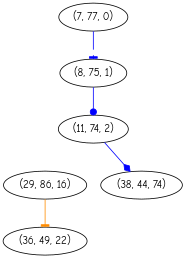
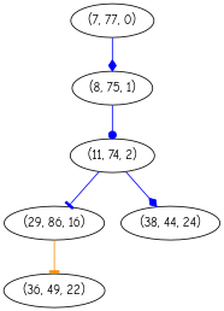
  digraph {
    fontname="Comic Neue"
    node [fontname="Comic Neue"]
    edge [arrowhead=diamond color=blue fontname="Comic Neue"]
    "(7, 77, 0)"
    "(8, 75, 1)"
    "(11, 74, 2)"
    n4 [label="(29, 86, 16)"]
-   "(38, 44, 24)" [label="(38, 44, 74)"]
+   "(38, 44, 24)"
    "(36, 49, 22)"
-   "(7, 77, 0)" -> "(8, 75, 1)" [arrowhead=tee]
+   "(7, 77, 0)" -> "(8, 75, 1)"
    "(8, 75, 1)" -> "(11, 74, 2)" [arrowhead=dot]
+   "(11, 74, 2)" -> n4 [arrowhead=tee]
    "(11, 74, 2)" -> "(38, 44, 24)"
    n4 -> "(36, 49, 22)" [arrowhead=tee color=darkorange]
  }
